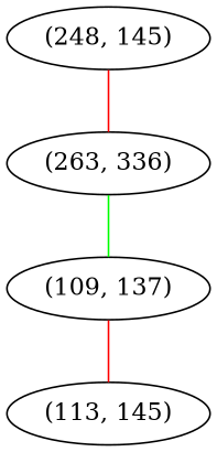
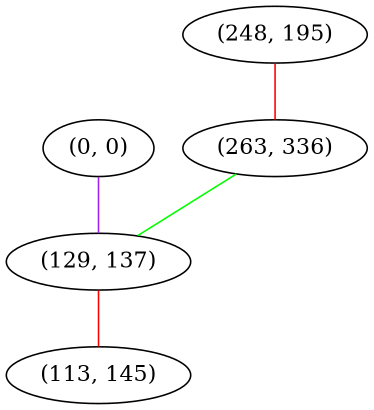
  graph {
    edge [color=red weight=1]
    n1 [label="(263, 336)"]
-   "(248, 145)"
-   "(129, 137)" [label="(109, 137)"]
+   "(248, 145)" [label="(248, 195)"]
+   "(129, 137)"
+   "(0, 0)"
    n5 [label="(113, 145)"]
    n1 -- "(129, 137)" [color=green weight=2]
    "(248, 145)" -- n1
    "(129, 137)" -- n5
+   "(0, 0)" -- "(129, 137)" [color=purple weight=4]
  }
